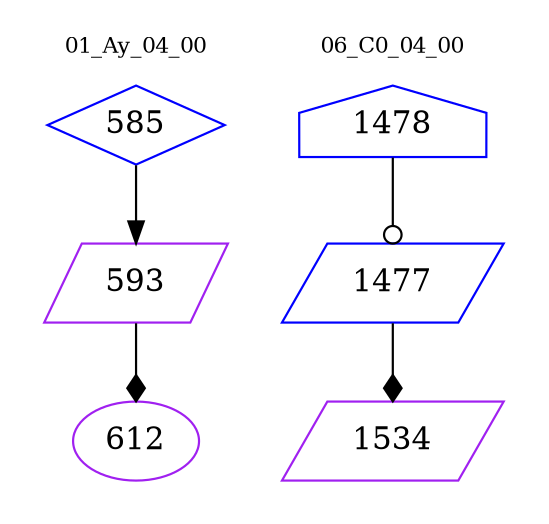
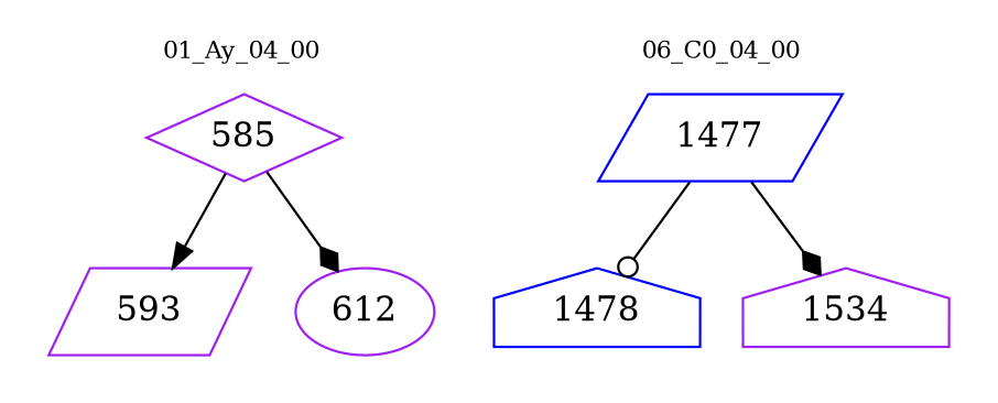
  digraph {
    node [color=blue shape=parallelogram]
    edge [arrowhead=diamond color=black]
-   n1 [label=585 shape=diamond]
+   n1 [color=purple label=585 shape=diamond]
    n2 [color=purple label=593]
    n3 [color=purple label=612 shape=ellipse]
    n4 [label=1477]
    n5 [label=1478 shape=house]
-   n6 [color=purple label=1534]
+   n6 [color=purple label=1534 shape=house]
    subgraph cluster_1 {
      color=white
      fontsize=10
      label="01_Ay_04_00"
      n1
      n2
      n3
    }
    subgraph cluster_2 {
      color=white
      fontsize=10
      label="06_C0_04_00"
      n4
      n5
      n6
    }
    n1 -> n2 [arrowhead=normal]
-   n2 -> n3
-   n5 -> n4 [arrowhead=odot]
+   n1 -> n3
+   n4 -> n5 [arrowhead=odot]
    n4 -> n6
  }
